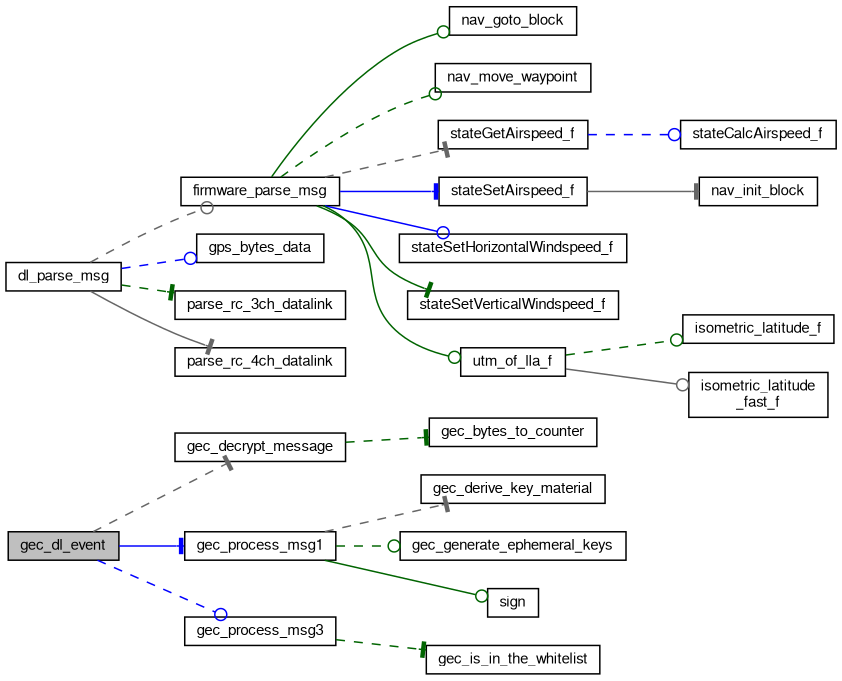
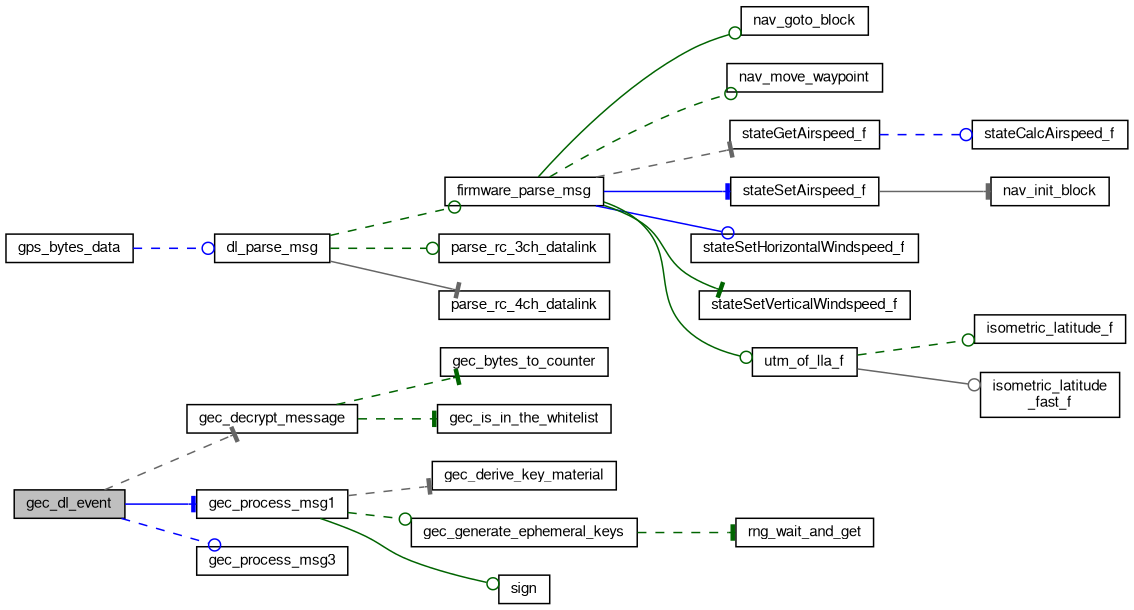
  digraph {
    rankdir=LR
    node [color=black fillcolor=white fontname=FreeSans fontsize=10 shape=record style=filled]
    edge [arrowhead=odot color=darkgreen fontname=FreeSans fontsize=10 labelfontname=FreeSans labelfontsize=10 style=dashed]
    n1 [fillcolor=grey75 fontcolor=black height=0.2 label=gec_dl_event width=0.4]
    n2 [height=0.2 label=gec_decrypt_message width=0.4]
    n3 [height=0.2 label=gec_process_msg1 width=0.4]
    n4 [height=0.2 label=gec_process_msg3 width=0.4]
    n5 [height=0.2 label=gec_bytes_to_counter width=0.4]
    n6 [height=0.2 label=gec_is_in_the_whitelist width=0.4]
    n7 [height=0.2 label=gec_derive_key_material width=0.4]
    n8 [height=0.2 label=gec_generate_ephemeral_keys width=0.4]
    n9 [height=0.2 label=sign width=0.4]
    n10 [height=0.2 label=dl_parse_msg width=0.4]
    n11 [height=0.2 label=firmware_parse_msg width=0.4]
    n12 [height=0.2 label=gps_bytes_data width=0.4]
    n13 [height=0.2 label=parse_rc_3ch_datalink width=0.4]
    n14 [height=0.2 label=parse_rc_4ch_datalink width=0.4]
    n15 [height=0.2 label=nav_goto_block width=0.4]
    n16 [height=0.2 label=nav_move_waypoint width=0.4]
    n17 [height=0.2 label=stateGetAirspeed_f width=0.4]
    n18 [height=0.2 label=stateSetAirspeed_f width=0.4]
    n19 [height=0.2 label=stateSetHorizontalWindspeed_f width=0.4]
    n20 [height=0.2 label=stateSetVerticalWindspeed_f width=0.4]
    n21 [height=0.2 label=utm_of_lla_f width=0.4]
    n22 [height=0.2 label=stateCalcAirspeed_f width=0.4]
    n23 [height=0.2 label=nav_init_block width=0.4]
    n24 [height=0.2 label=isometric_latitude_f width=0.4]
    n25 [height=0.2 label="isometric_latitude\l_fast_f" width=0.4]
+   n26 [height=0.2 label=rng_wait_and_get width=0.4]
    n1 -> n2 [arrowhead=tee color=gray40]
    n1 -> n3 [arrowhead=tee color=blue style=solid]
    n1 -> n4 [color=blue]
    n2 -> n5 [arrowhead=tee]
-   n4 -> n6 [arrowhead=tee]
+   n2 -> n6 [arrowhead=tee]
    n3 -> n7 [arrowhead=tee color=gray40]
    n3 -> n8
    n3 -> n9 [style=solid]
-   n10 -> n11 [color=gray40]
-   n10 -> n12 [color=blue]
-   n10 -> n13 [arrowhead=tee]
+   n8 -> n26 [arrowhead=tee]
+   n10 -> n11
+   n12 -> n10 [color=blue]
+   n10 -> n13
    n10 -> n14 [arrowhead=tee color=gray40 style=solid]
    n11 -> n15 [style=solid]
    n11 -> n16
    n11 -> n17 [arrowhead=tee color=gray40]
    n11 -> n18 [arrowhead=tee color=blue style=solid]
    n11 -> n19 [color=blue style=solid]
    n11 -> n20 [arrowhead=tee style=solid]
    n11 -> n21 [style=solid]
    n17 -> n22 [color=blue]
    n18 -> n23 [arrowhead=tee color=gray40 style=solid]
    n21 -> n24
    n21 -> n25 [color=gray40 style=solid]
  }
